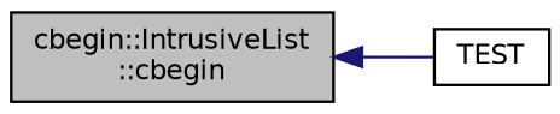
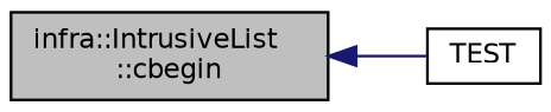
  digraph {
    rankdir=LR
    node [color=black fontname=Helvetica fontsize=10 shape=record style=filled]
-   n1 [fillcolor=grey75 fontcolor=black height=0.2 label="cbegin::IntrusiveList\l::cbegin" width=0.4]
+   n1 [fillcolor=grey75 fontcolor=black height=0.2 label="infra::IntrusiveList\l::cbegin" width=0.4]
    n2 [fillcolor=white height=0.2 label=TEST width=0.4]
    n1 -> n2 [color=midnightblue dir=back fontname=Helvetica fontsize=10 labelfontname=Helvetica labelfontsize=10 style=solid]
  }
